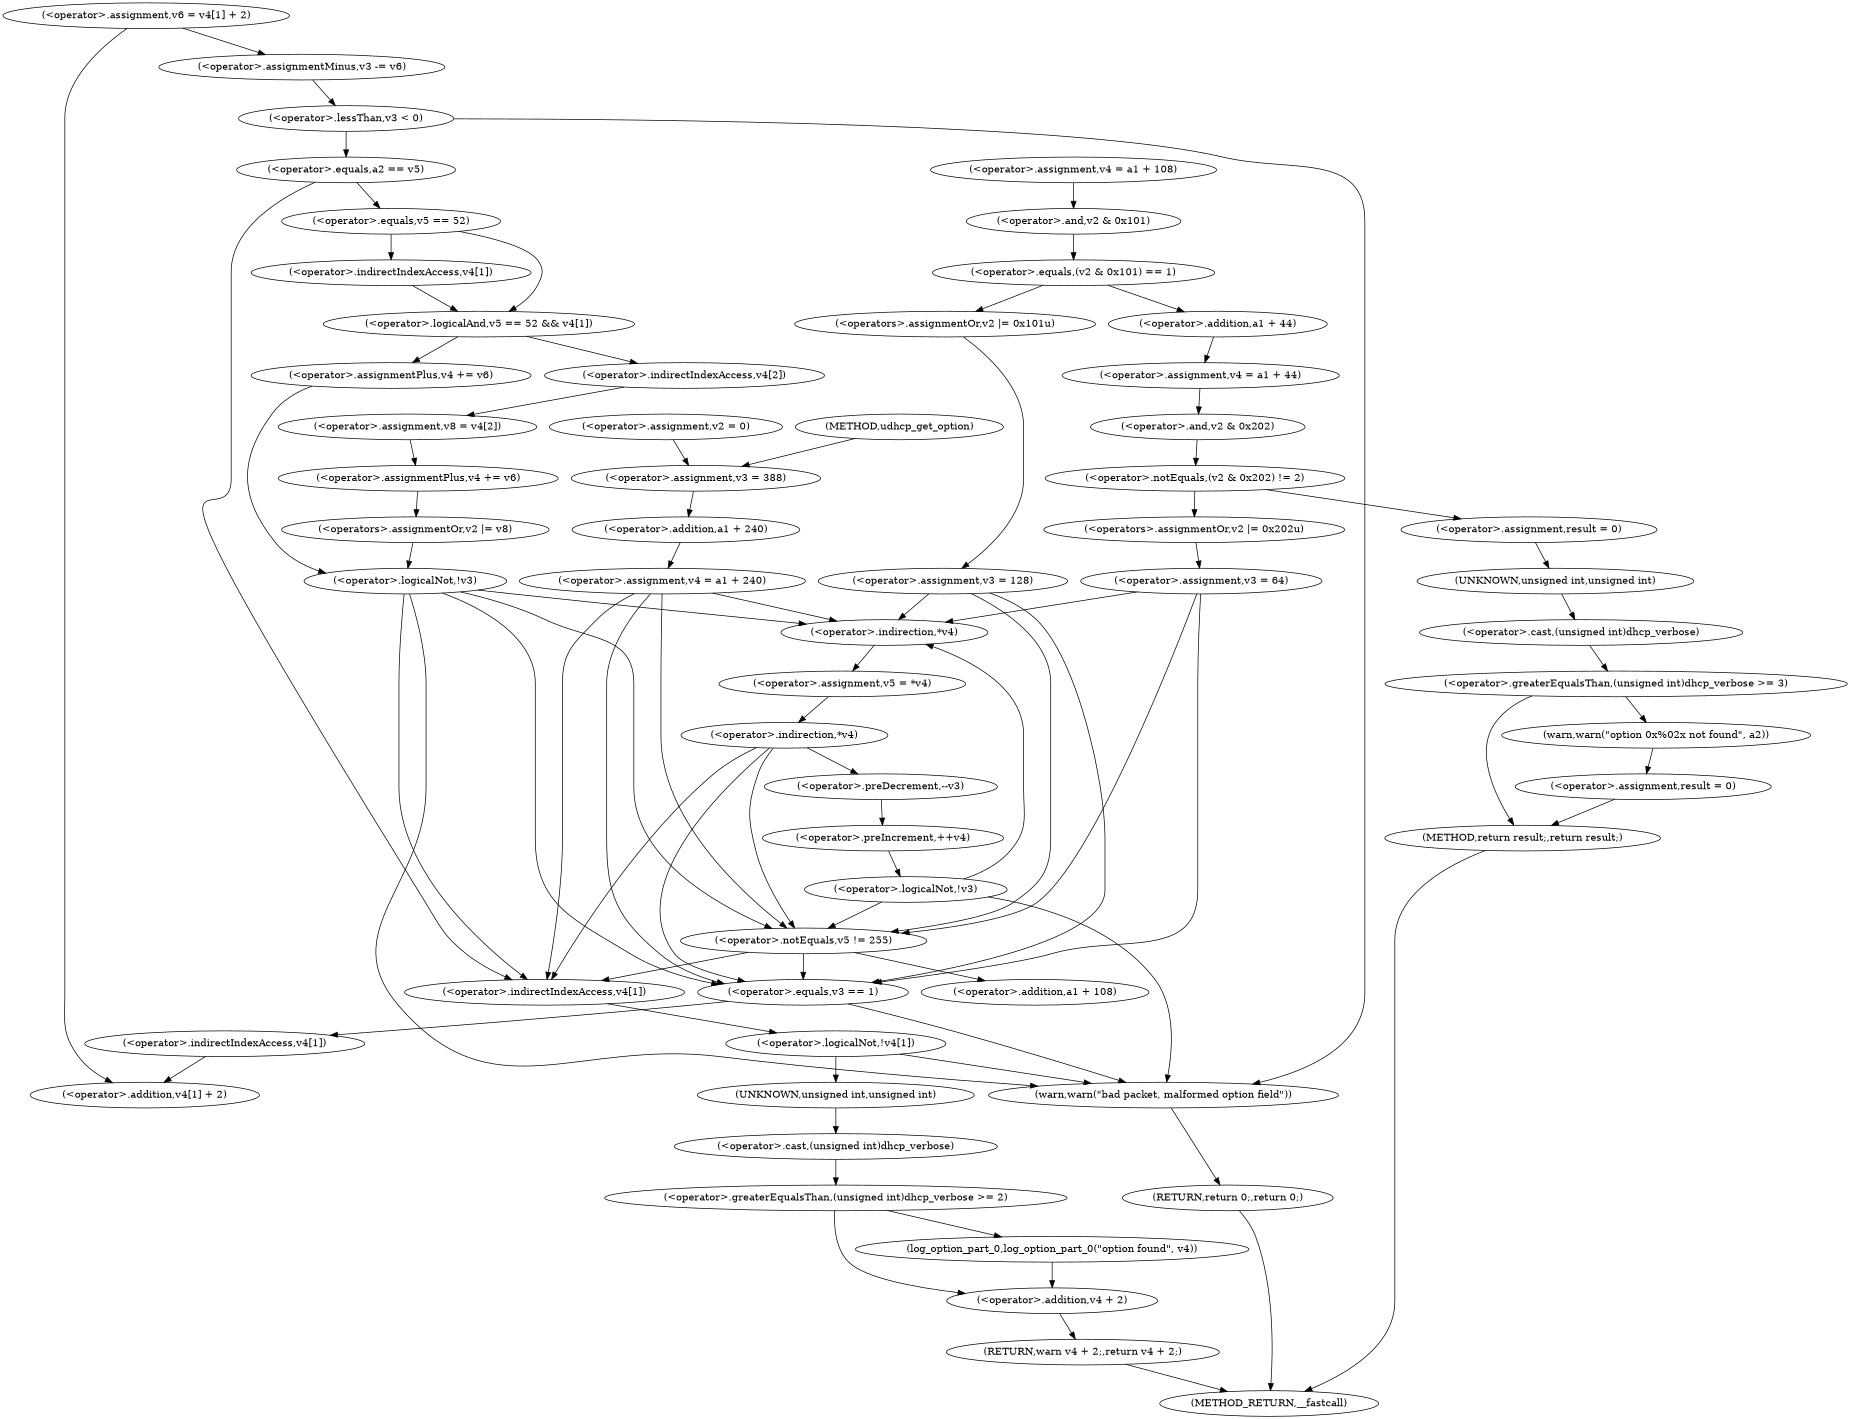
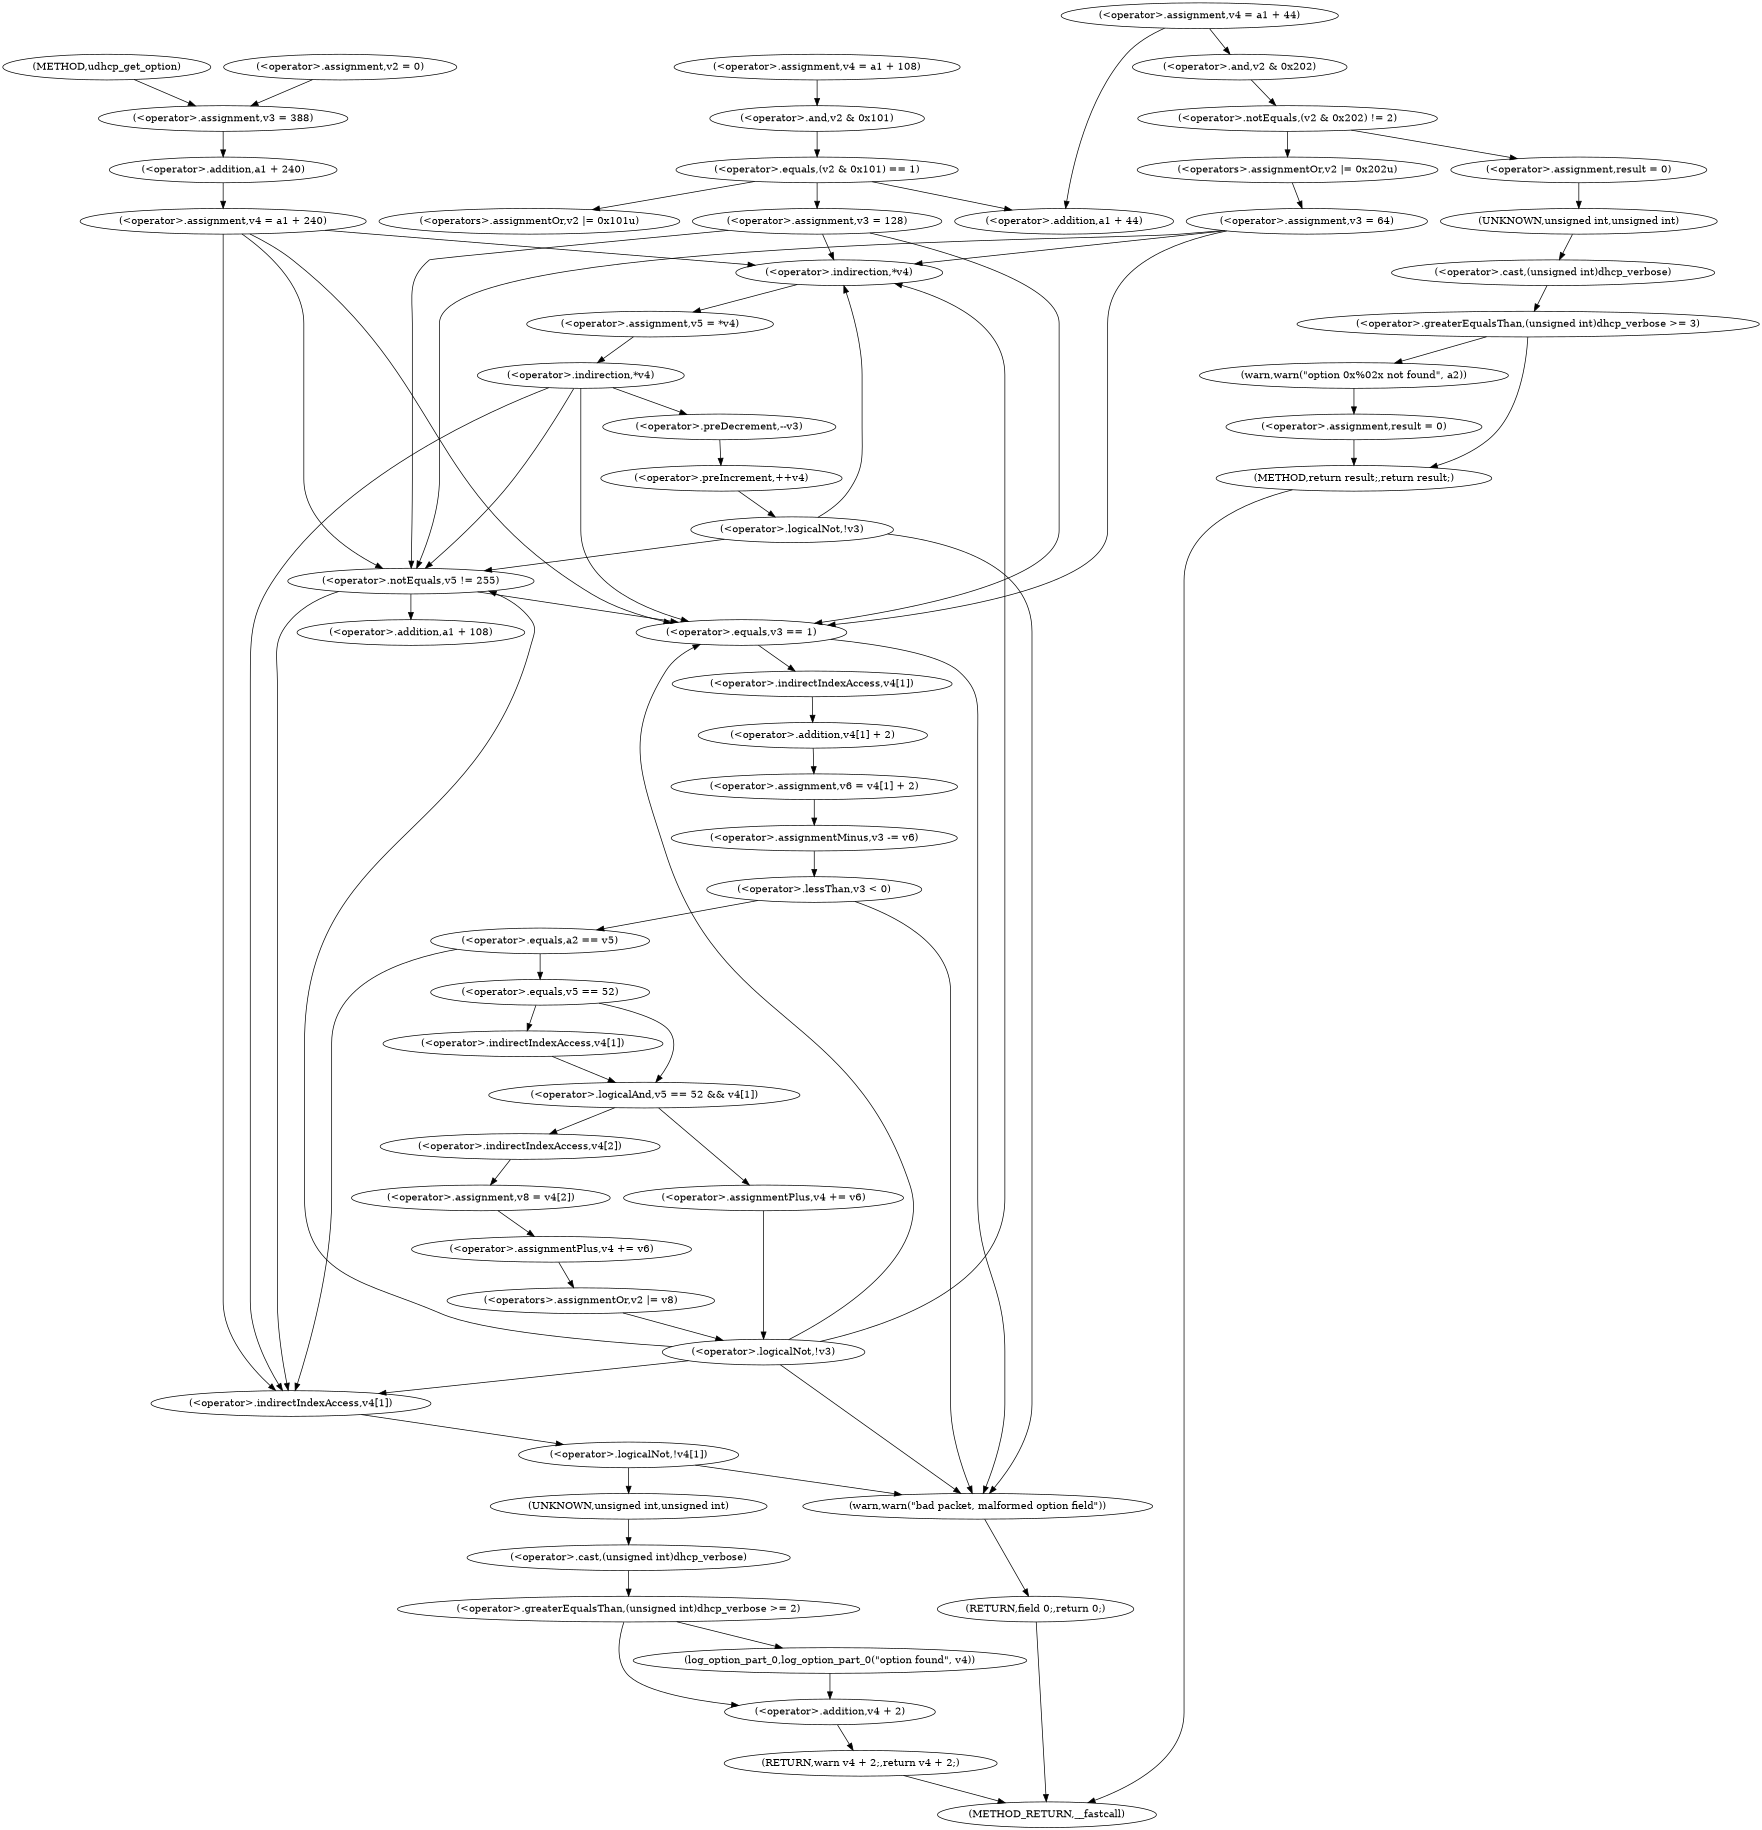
  digraph {
    n1 [label="(<operator>.assignment,v2 = 0)"]
    n2 [label="(<operator>.assignment,v3 = 388)"]
    n3 [label="(<operator>.addition,a1 + 240)"]
    n4 [label="(<operator>.assignment,v4 = a1 + 240)"]
    n5 [label="(<operator>.indirection,*v4)"]
    n6 [label="(<operator>.notEquals,v5 != 255)"]
    n7 [label="(<operator>.equals,v3 == 1)"]
    n8 [label="(<operator>.indirectIndexAccess,v4[1])"]
    n9 [label="(<operator>.assignment,v5 = *v4)"]
    n10 [label="(<operator>.addition,a1 + 108)"]
    n11 [label="(warn,warn(\"bad packet, malformed option field\"))"]
    n12 [label="(<operator>.indirectIndexAccess,v4[1])"]
    n13 [label="(<operator>.logicalNot,!v4[1])"]
    n14 [label="(<operator>.indirection,*v4)"]
    n15 [label="(<operator>.preDecrement,--v3)"]
    n16 [label="(<operator>.preIncrement,++v4)"]
    n17 [label="(<operator>.logicalNot,!v3)"]
-   n18 [label="(RETURN,return 0;,return 0;)"]
+   n18 [label="(RETURN,field 0;,return 0;)"]
    n19 [label="(<operator>.assignment,v4 = a1 + 108)"]
    n20 [label="(<operator>.and,v2 & 0x101)"]
    n21 [label="(<operator>.equals,(v2 & 0x101) == 1)"]
    n22 [label="(<operators>.assignmentOr,v2 |= 0x101u)"]
    n23 [label="(<operator>.addition,a1 + 44)"]
    n24 [label="(<operator>.assignment,v3 = 128)"]
    n25 [label="(<operator>.assignment,v4 = a1 + 44)"]
    n26 [label="(<operator>.and,v2 & 0x202)"]
    n27 [label="(<operator>.notEquals,(v2 & 0x202) != 2)"]
    n28 [label="(<operator>.assignment,result = 0)"]
    n29 [label="(<operators>.assignmentOr,v2 |= 0x202u)"]
    n30 [label="(UNKNOWN,unsigned int,unsigned int)"]
    n31 [label="(<operator>.assignment,v3 = 64)"]
    n32 [label="(<operator>.cast,(unsigned int)dhcp_verbose)"]
    n33 [label="(<operator>.greaterEqualsThan,(unsigned int)dhcp_verbose >= 3)"]
    n34 [label="(warn,warn(\"option 0x%02x not found\", a2))"]
    n35 [label="(METHOD,return result;,return result;)"]
    n36 [label="(<operator>.assignment,result = 0)"]
    n37 [label="(METHOD_RETURN,__fastcall)"]
    n38 [label="(<operator>.addition,v4[1] + 2)"]
    n39 [label="(<operator>.assignment,v6 = v4[1] + 2)"]
    n40 [label="(<operator>.assignmentMinus,v3 -= v6)"]
    n41 [label="(<operator>.lessThan,v3 < 0)"]
    n42 [label="(<operator>.equals,a2 == v5)"]
    n43 [label="(<operator>.equals,v5 == 52)"]
    n44 [label="(<operator>.logicalAnd,v5 == 52 && v4[1])"]
    n45 [label="(<operator>.indirectIndexAccess,v4[1])"]
    n46 [label="(<operator>.indirectIndexAccess,v4[2])"]
    n47 [label="(<operator>.assignmentPlus,v4 += v6)"]
    n48 [label="(<operator>.assignment,v8 = v4[2])"]
    n49 [label="(<operator>.logicalNot,!v3)"]
    n50 [label="(<operator>.assignmentPlus,v4 += v6)"]
    n51 [label="(<operators>.assignmentOr,v2 |= v8)"]
    n52 [label="(UNKNOWN,unsigned int,unsigned int)"]
    n53 [label="(<operator>.cast,(unsigned int)dhcp_verbose)"]
    n54 [label="(<operator>.greaterEqualsThan,(unsigned int)dhcp_verbose >= 2)"]
    n55 [label="(log_option_part_0,log_option_part_0(\"option found\", v4))"]
    n56 [label="(<operator>.addition,v4 + 2)"]
    n57 [label="(RETURN,warn v4 + 2;,return v4 + 2;)"]
    n58 [label="(METHOD,udhcp_get_option)"]
    n1 -> n2
    n2 -> n3
    n3 -> n4
    n4 -> n5
    n4 -> n6
    n4 -> n7
    n4 -> n8
    n5 -> n9
    n6 -> n7
    n6 -> n8
    n6 -> n10
    n7 -> n11
    n7 -> n12
    n8 -> n13
    n9 -> n14
    n11 -> n18
    n12 -> n38
    n13 -> n11
    n13 -> n52
    n14 -> n6
    n14 -> n7
    n14 -> n8
    n14 -> n15
    n15 -> n16
    n16 -> n17
    n17 -> n5
    n17 -> n6
    n17 -> n11
    n18 -> n37
    n19 -> n20
    n20 -> n21
    n21 -> n22
    n21 -> n23
-   n22 -> n24
-   n23 -> n25
+   n21 -> n24
+   n25 -> n23
    n24 -> n5
    n24 -> n6
    n24 -> n7
    n25 -> n26
    n26 -> n27
    n27 -> n28
    n27 -> n29
    n28 -> n30
    n29 -> n31
    n30 -> n32
    n31 -> n5
    n31 -> n6
    n31 -> n7
    n32 -> n33
    n33 -> n34
    n33 -> n35
    n34 -> n36
    n35 -> n37
    n36 -> n35
-   n39 -> n38
+   n38 -> n39
    n39 -> n40
    n40 -> n41
    n41 -> n11
    n41 -> n42
    n42 -> n8
    n42 -> n43
    n43 -> n44
    n43 -> n45
    n44 -> n46
    n44 -> n47
    n45 -> n44
    n46 -> n48
    n47 -> n49
    n48 -> n50
    n49 -> n5
    n49 -> n6
    n49 -> n7
    n49 -> n8
    n49 -> n11
    n50 -> n51
    n51 -> n49
    n52 -> n53
    n53 -> n54
    n54 -> n55
    n54 -> n56
    n55 -> n56
    n56 -> n57
    n57 -> n37
    n58 -> n2
  }
